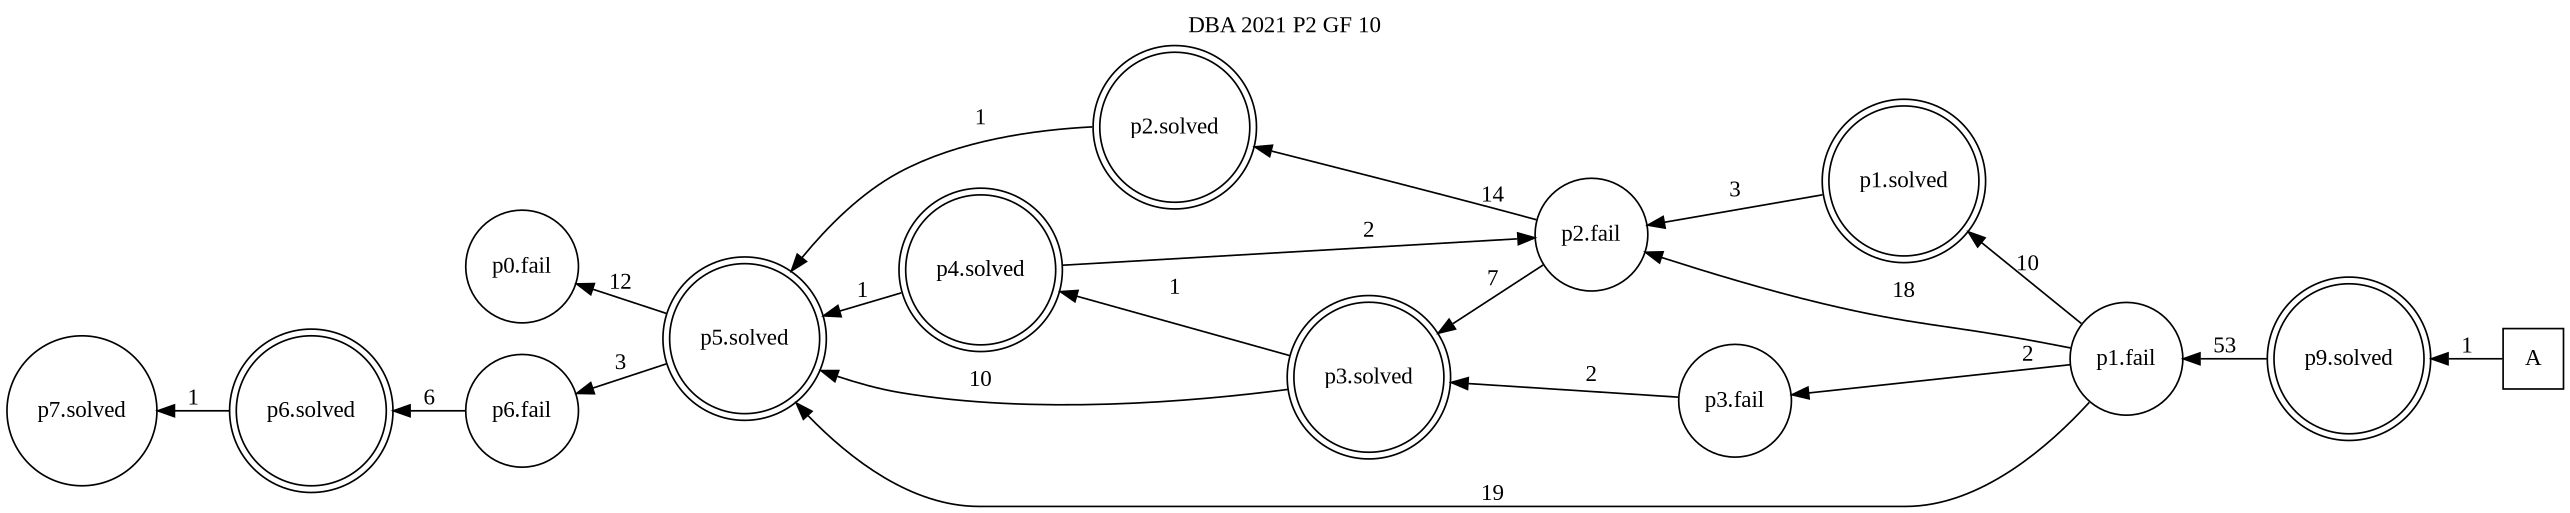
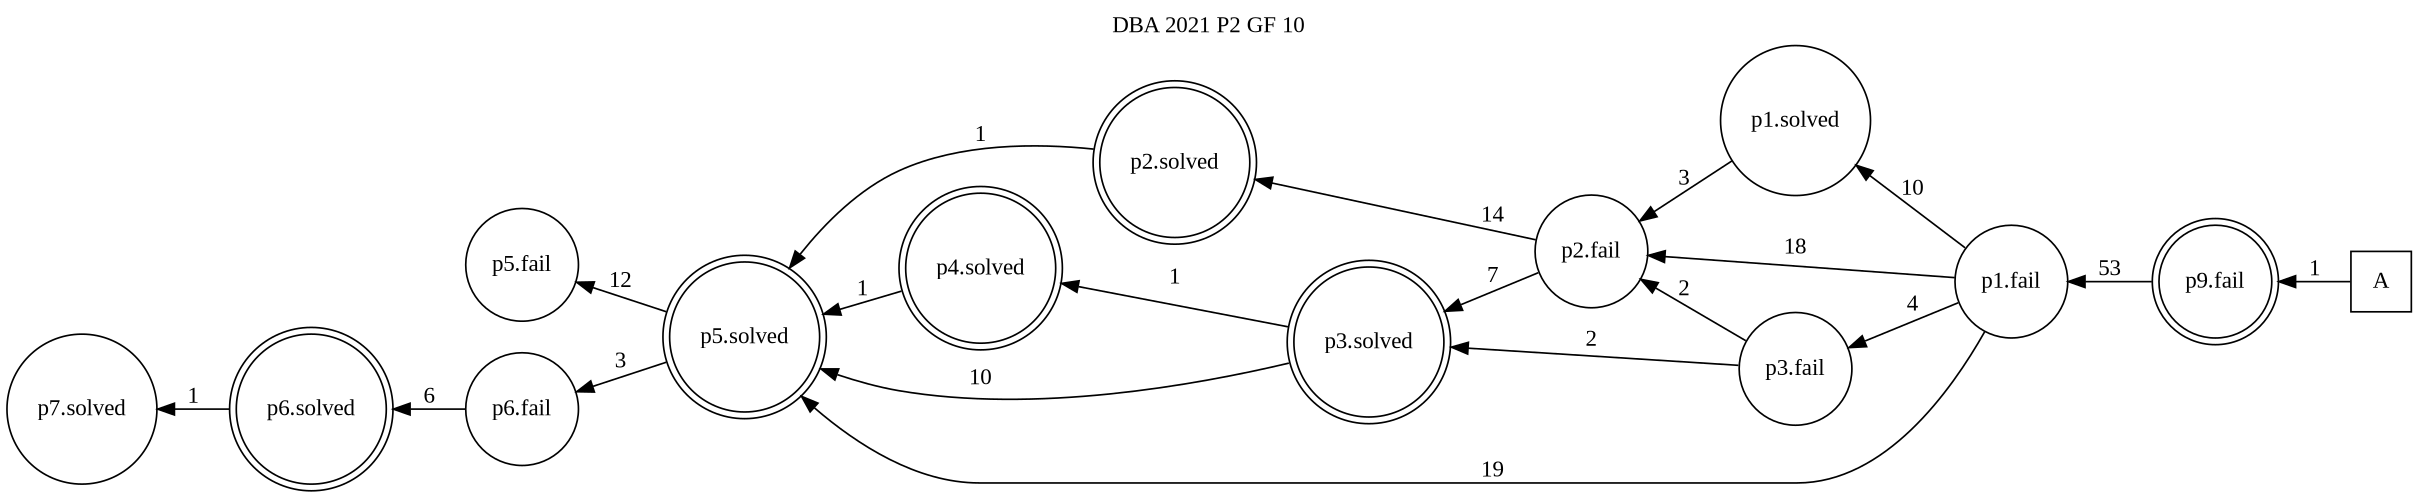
  digraph {
    fontname="Liberation Serif"
    label=" DBA 2021 P2 GF 10 "
    labelloc=tl
    rankdir=RL
    node [fontname="Liberation Serif" shape=doublecircle]
    edge [fontname="Liberation Serif"]
    n1 [label=A shape=square]
-   n2 [label="p9.solved"]
+   n2 [label="p9.fail"]
    n3 [label="p1.fail" shape=circle]
-   n4 [label="p1.solved"]
+   n4 [label="p1.solved" shape=circle]
    n5 [label="p2.fail" shape=circle]
    n6 [label="p3.fail" shape=circle]
    n7 [label="p5.solved"]
    n8 [label="p3.solved"]
    n9 [label="p2.solved"]
    n10 [label="p4.solved"]
-   n11 [label="p0.fail" shape=circle]
+   n11 [label="p5.fail" shape=circle]
    n12 [label="p6.fail" shape=circle]
    n13 [label="p6.solved"]
    n14 [label="p7.solved" shape=circle]
    n1 -> n2 [label=1]
    n2 -> n3 [label=53]
    n3 -> n4 [label=10]
    n3 -> n5 [label=18]
-   n3 -> n6 [label=2]
+   n3 -> n6 [label=4]
    n3 -> n7 [label=19]
    n4 -> n5 [label=3]
    n5 -> n8 [label=7]
    n5 -> n9 [label=14]
-   n10 -> n5 [label=2]
+   n6 -> n5 [label=2]
    n6 -> n8 [label=2]
    n7 -> n11 [label=12]
    n7 -> n12 [label=3]
    n8 -> n7 [label=10]
    n8 -> n10 [label=1]
    n9 -> n7 [label=1]
    n10 -> n7 [label=1]
    n12 -> n13 [label=6]
    n13 -> n14 [label=1]
  }
